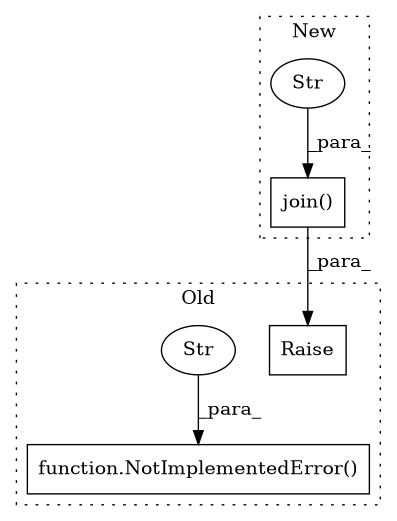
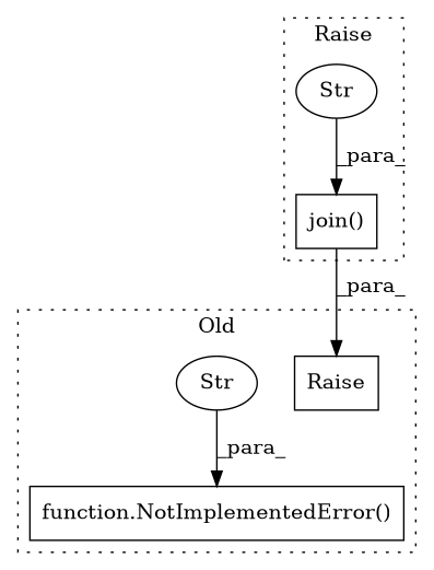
  digraph {
    node [a=75 shape=box]
    n1 [l="20,1" label="function.NotImplementedError()" s="999,1049"]
    n2 [a=91 l=6 label=Raise s=993]
    n3 [a=66 l=30 label=Str s=1019 shape=ellipse]
    n4 [l="13,1" label="join()" s="1561,1610"]
    n5 [a=66 l=12 label=Str s=1598 shape=ellipse]
    subgraph cluster_1 {
      label=Old
      style=dotted
      n1
      n2
      n3
    }
    subgraph cluster_2 {
-     label=New
+     label=Raise
      style=dotted
      n4
      n5
    }
    n3 -> n1 [label=_para_]
    n4 -> n2 [label=_para_]
    n5 -> n4 [label=_para_]
  }
